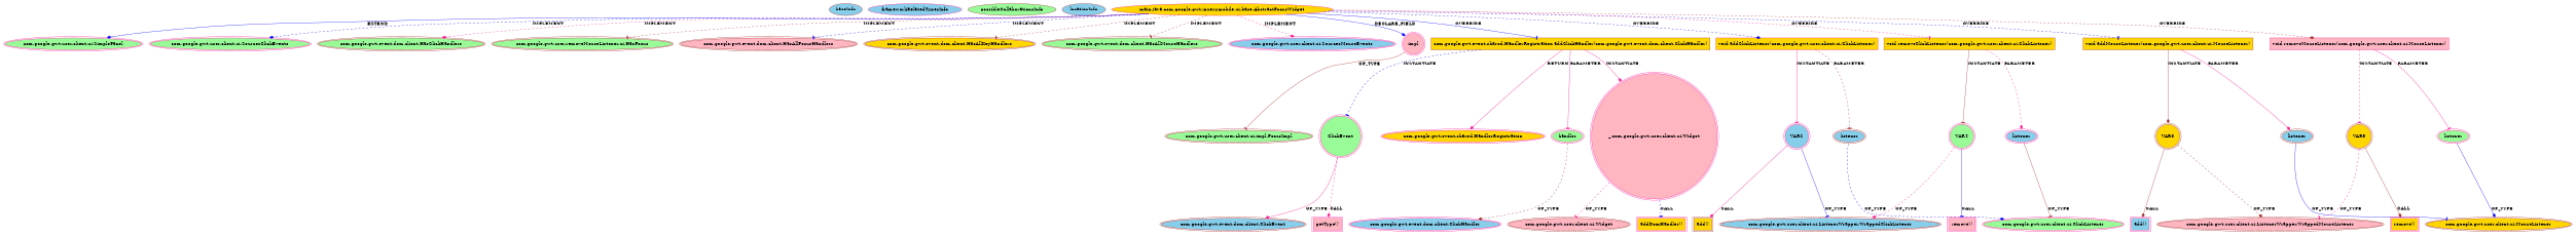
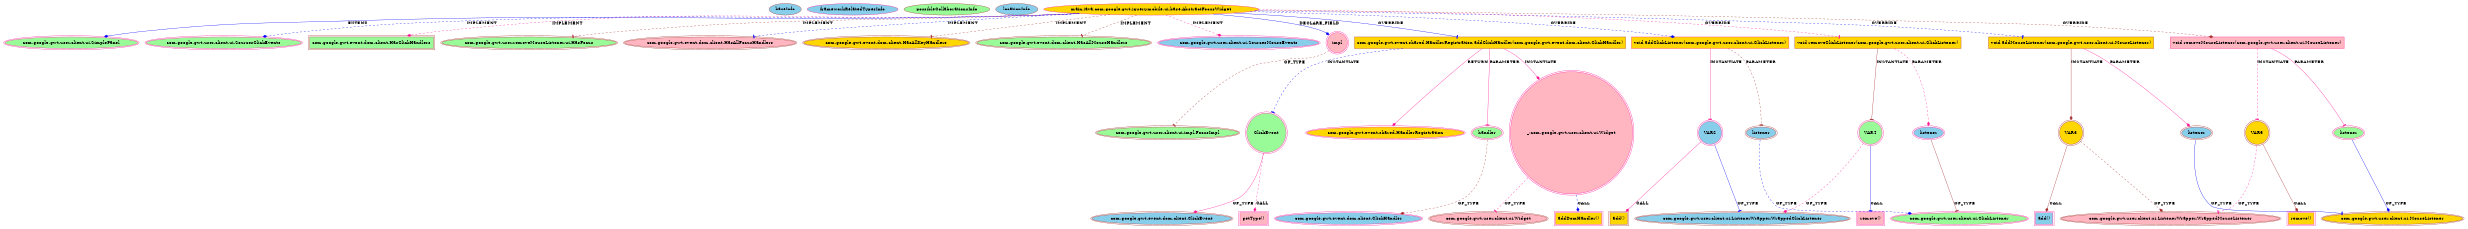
  digraph {
    node [color=deeppink fillcolor=gold style=filled isFrameworkType=true vertexType=FRAMEWORK_INTERFACE_TYPE peripheries=2]
    edge [arrowhead=diamond color=deeppink style=dashed]
    baseInfo [category=extension_graph color=brown fillcolor=skyblue graphId=3196 isAnonymous=false possibleRelation=false isFrameworkType="" vertexType="" peripheries=""]
    frameworkRelatedTypesInfo [0="com.google.gwt.user.client.ui.SimplePanel" 1="com.google.gwt.user.client.ui.SourcesClickEvents" 2="com.google.gwt.event.dom.client.HasClickHandlers" 3="com.google.gwt.user.client.ui.HasFocus" 4="com.google.gwt.event.dom.client.HasAllFocusHandlers" 5="com.google.gwt.event.dom.client.HasAllKeyHandlers" 6="com.google.gwt.event.dom.client.HasAllMouseHandlers" 7="com.google.gwt.user.client.ui.SourcesMouseEvents" fillcolor=skyblue isFrameworkType="" vertexType="" peripheries=""]
    possibleCollaborationsInfo [color=brown fillcolor=palegreen isFrameworkType="" vertexType="" peripheries=""]
    locationInfo [color=brown contextSignature=AbstractFocusWidget filePath="/jhudson8-gwt-jquery-ui/gwt-jquery-ui-master/core/gwt-jquery-ui-mobile/src/main/java/com/google/gwt/jquery/mobile/ui/base/AbstractFocusWidget.java" fillcolor=skyblue graphId=3196 projectName="jhudson8-gwt-jquery-ui" isFrameworkType="" vertexType="" peripheries=""]
    n5 [isFrameworkType=false label="main.java.com.google.gwt.jquery.mobile.ui.base.AbstractFocusWidget" vertexType=ROOT_CLIENT_CLASS_DECLARATION peripheries=""]
    n6 [fillcolor=palegreen label="com.google.gwt.user.client.ui.SimplePanel" vertexType=FRAMEWORK_CLASS_TYPE]
    n7 [fillcolor=palegreen label="com.google.gwt.user.client.ui.SourcesClickEvents"]
-   n8 [color=brown fillcolor=palegreen label="com.google.gwt.event.dom.client.HasClickHandlers"]
+   n8 [color=brown fillcolor=palegreen label="com.google.gwt.event.dom.client.HasClickHandlers" shape=box]
    n9 [color=brown fillcolor=palegreen label="com.google.gwt.user.removeMouseListener.ui.HasFocus"]
    n10 [color=brown fillcolor=lightpink label="com.google.gwt.event.dom.client.HasAllFocusHandlers"]
    n11 [color=brown label="com.google.gwt.event.dom.client.HasAllKeyHandlers"]
    n12 [color=brown fillcolor=palegreen label="com.google.gwt.event.dom.client.HasAllMouseHandlers"]
    n13 [fillcolor=skyblue label="com.google.gwt.user.client.ui.SourcesMouseEvents"]
    n14 [fillcolor=lightpink label=impl shape=circle vertexType=FIELD_DECLARATION]
    n15 [color=brown isFrameworkType=false label="com.google.gwt.event.shared.HandlerRegistration addClickHandler(com.google.gwt.event.dom.client.ClickHandler)" shape=box vertexType=OVERRIDING_METHOD_DECLARATION peripheries=""]
    n16 [isFrameworkType=false label="void addClickListener(com.google.gwt.user.client.ui.ClickListener)" shape=box vertexType=OVERRIDING_METHOD_DECLARATION peripheries=""]
    n17 [color=brown isFrameworkType=false label="void addMouseListener(com.google.gwt.user.client.ui.MouseListener)" shape=box vertexType=OVERRIDING_METHOD_DECLARATION peripheries=""]
    n18 [color=brown isFrameworkType=false label="void removeClickListener(com.google.gwt.user.client.ui.ClickListener)" shape=box vertexType=OVERRIDING_METHOD_DECLARATION peripheries=""]
    n19 [fillcolor=lightpink isFrameworkType=false label="void removeMouseListener(com.google.gwt.user.client.ui.MouseListener)" shape=box vertexType=OVERRIDING_METHOD_DECLARATION peripheries=""]
    n20 [color=brown fillcolor=palegreen label="com.google.gwt.user.client.ui.impl.FocusImpl" vertexType=FRAMEWORK_CLASS_TYPE]
    n21 [label="com.google.gwt.event.shared.HandlerRegistration"]
    n22 [fillcolor=palegreen label=handler vertexType=PARAMETER_DECLARATION]
    n23 [fillcolor=lightpink label="_:com.google.gwt.user.client.ui.Widget" shape=circle vertexType=VARIABLE_EXPRESION]
    n24 [fillcolor=palegreen label=ClickEvent shape=circle vertexType=VARIABLE_EXPRESION]
    n25 [color=brown fillcolor=skyblue label=listener vertexType=PARAMETER_DECLARATION]
    n26 [fillcolor=skyblue label=VAR2 shape=circle vertexType=VARIABLE_EXPRESION]
    n27 [color=brown fillcolor=skyblue label=listener vertexType=PARAMETER_DECLARATION]
    n28 [color=brown label=VAR3 shape=circle vertexType=VARIABLE_EXPRESION]
    n29 [fillcolor=skyblue label=listener vertexType=PARAMETER_DECLARATION]
    n30 [fillcolor=palegreen label=VAR4 shape=circle vertexType=VARIABLE_EXPRESION]
    n31 [fillcolor=palegreen label=listener vertexType=PARAMETER_DECLARATION]
    n32 [color=brown label=VAR5 shape=circle vertexType=VARIABLE_EXPRESION]
    n33 [fillcolor=skyblue label="com.google.gwt.event.dom.client.ClickHandler"]
    n34 [color=brown fillcolor=lightpink label="com.google.gwt.user.client.ui.Widget" vertexType=FRAMEWORK_CLASS_TYPE]
    n35 [label="addDomHandler()" shape=box vertexType=INSIDE_CALL]
    n36 [color=brown fillcolor=skyblue label="com.google.gwt.event.dom.client.ClickEvent" vertexType=FRAMEWORK_CLASS_TYPE]
    n37 [fillcolor=lightpink label="getType()" shape=box vertexType=INSIDE_CALL]
    n38 [fillcolor=palegreen label="com.google.gwt.user.client.ui.ClickListener"]
    n39 [color=brown fillcolor=skyblue label="com.google.gwt.user.client.ui.ListenerWrapper.WrappedClickListener" vertexType=FRAMEWORK_CLASS_TYPE]
    n40 [color=brown label="add()" shape=box vertexType=INSIDE_CALL]
    n41 [color=brown label="com.google.gwt.user.client.ui.MouseListener"]
    n42 [color=brown fillcolor=lightpink label="com.google.gwt.user.client.ui.ListenerWrapper.WrappedMouseListener" vertexType=FRAMEWORK_CLASS_TYPE]
    n43 [fillcolor=skyblue label="add()" shape=box vertexType=INSIDE_CALL]
    n44 [fillcolor=lightpink label="remove()" shape=box vertexType=INSIDE_CALL]
    n45 [label="remove()" shape=box vertexType=INSIDE_CALL]
    n5 -> n6 [color=blue label=EXTEND style=solid]
    n5 -> n7 [color=blue label=IMPLEMENT]
    n5 -> n8 [label=IMPLEMENT]
    n5 -> n9 [arrowhead=tee color=brown label=IMPLEMENT]
    n5 -> n10 [arrowhead=tee color=blue label=IMPLEMENT]
    n5 -> n11 [arrowhead=tee color=brown label=IMPLEMENT]
    n5 -> n12 [arrowhead=tee color=brown label=IMPLEMENT]
    n5 -> n13 [label=IMPLEMENT]
    n5 -> n14 [color=blue label=DECLARE_FIELD style=solid]
    n5 -> n15 [arrowhead=tee color=blue label=OVERRIDE style=solid]
    n5 -> n16 [color=blue label=OVERRIDE]
    n5 -> n17 [arrowhead=tee color=blue label=OVERRIDE]
    n5 -> n18 [arrowhead=tee label=OVERRIDE]
    n5 -> n19 [color=brown label=OVERRIDE]
-   n14 -> n20 [arrowhead=tee color=brown label=OF_TYPE style=solid]
+   n14 -> n20 [arrowhead=tee color=brown label=OF_TYPE]
    n15 -> n21 [label=RETURN style=solid]
    n15 -> n22 [arrowhead=tee label=PARAMETER style=solid]
    n15 -> n23 [label=INSTANTIATE style=solid]
    n15 -> n24 [arrowhead=tee color=blue label=INSTANTIATE]
    n16 -> n25 [arrowhead=tee color=brown label=PARAMETER]
    n16 -> n26 [arrowhead=tee label=INSTANTIATE style=solid]
    n17 -> n27 [label=PARAMETER style=solid]
    n17 -> n28 [color=brown label=INSTANTIATE style=solid]
    n18 -> n29 [label=PARAMETER]
    n18 -> n30 [arrowhead=tee color=brown label=INSTANTIATE style=solid]
    n19 -> n31 [arrowhead=tee label=PARAMETER style=solid]
    n19 -> n32 [arrowhead=tee label=INSTANTIATE]
    n22 -> n33 [color=brown label=OF_TYPE]
    n23 -> n34 [arrowhead=tee label=OF_TYPE]
-   n23 -> n35 [arrowhead=tee color=blue label=CALL]
+   n23 -> n35 [color=blue label=CALL]
    n24 -> n36 [label=OF_TYPE style=solid]
    n24 -> n37 [label=CALL]
    n25 -> n38 [color=blue label=OF_TYPE]
    n26 -> n39 [arrowhead=tee color=blue label=OF_TYPE style=solid]
    n26 -> n40 [label=CALL style=solid]
    n27 -> n41 [arrowhead=tee color=blue label=OF_TYPE style=solid]
    n28 -> n42 [color=brown label=OF_TYPE]
    n28 -> n43 [color=brown label=CALL style=solid]
    n29 -> n38 [arrowhead=tee color=brown label=OF_TYPE style=solid]
    n30 -> n39 [label=OF_TYPE]
    n30 -> n44 [arrowhead=tee color=blue label=CALL style=solid]
    n31 -> n41 [color=blue label=OF_TYPE style=solid]
    n32 -> n42 [arrowhead=tee label=OF_TYPE]
    n32 -> n45 [color=brown label=CALL style=solid]
  }
